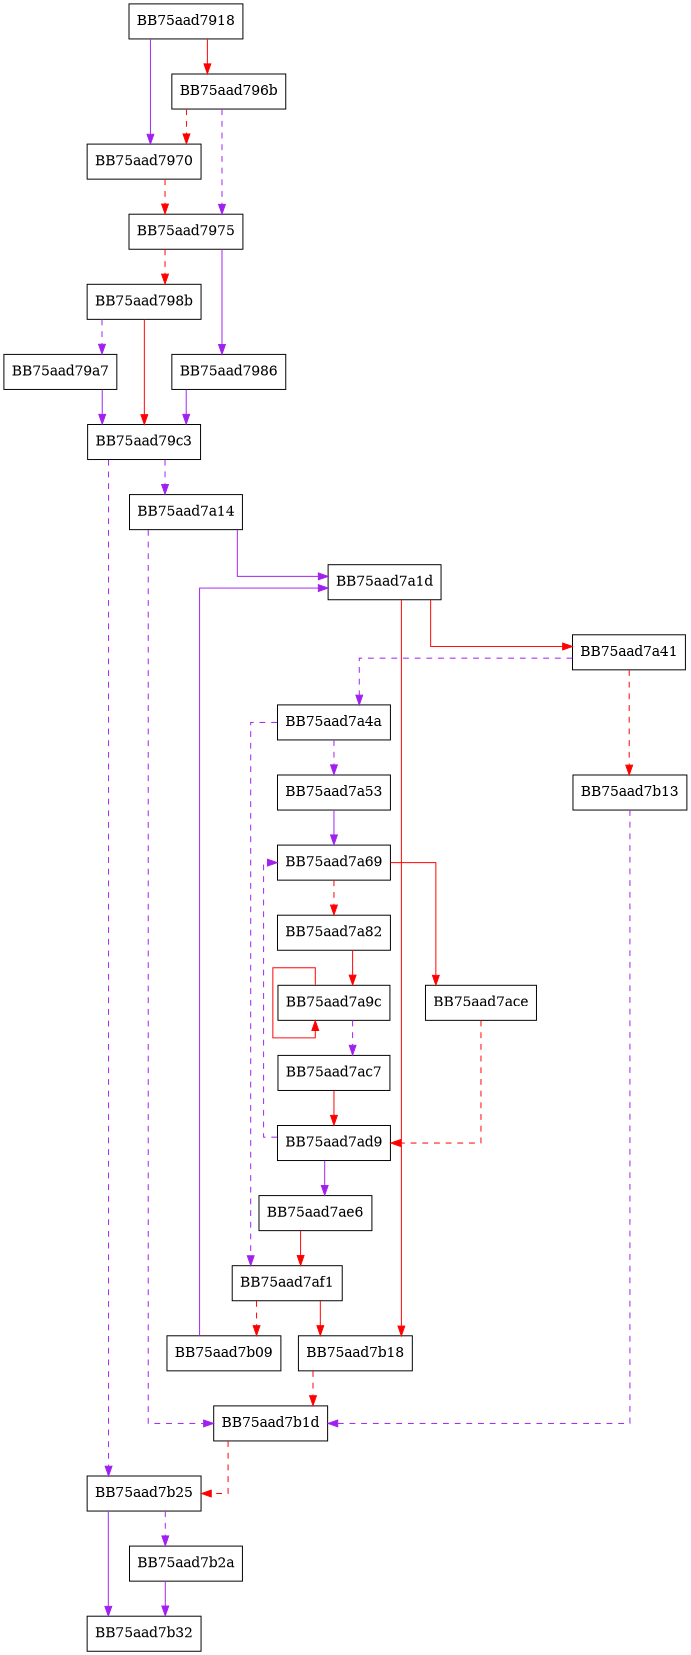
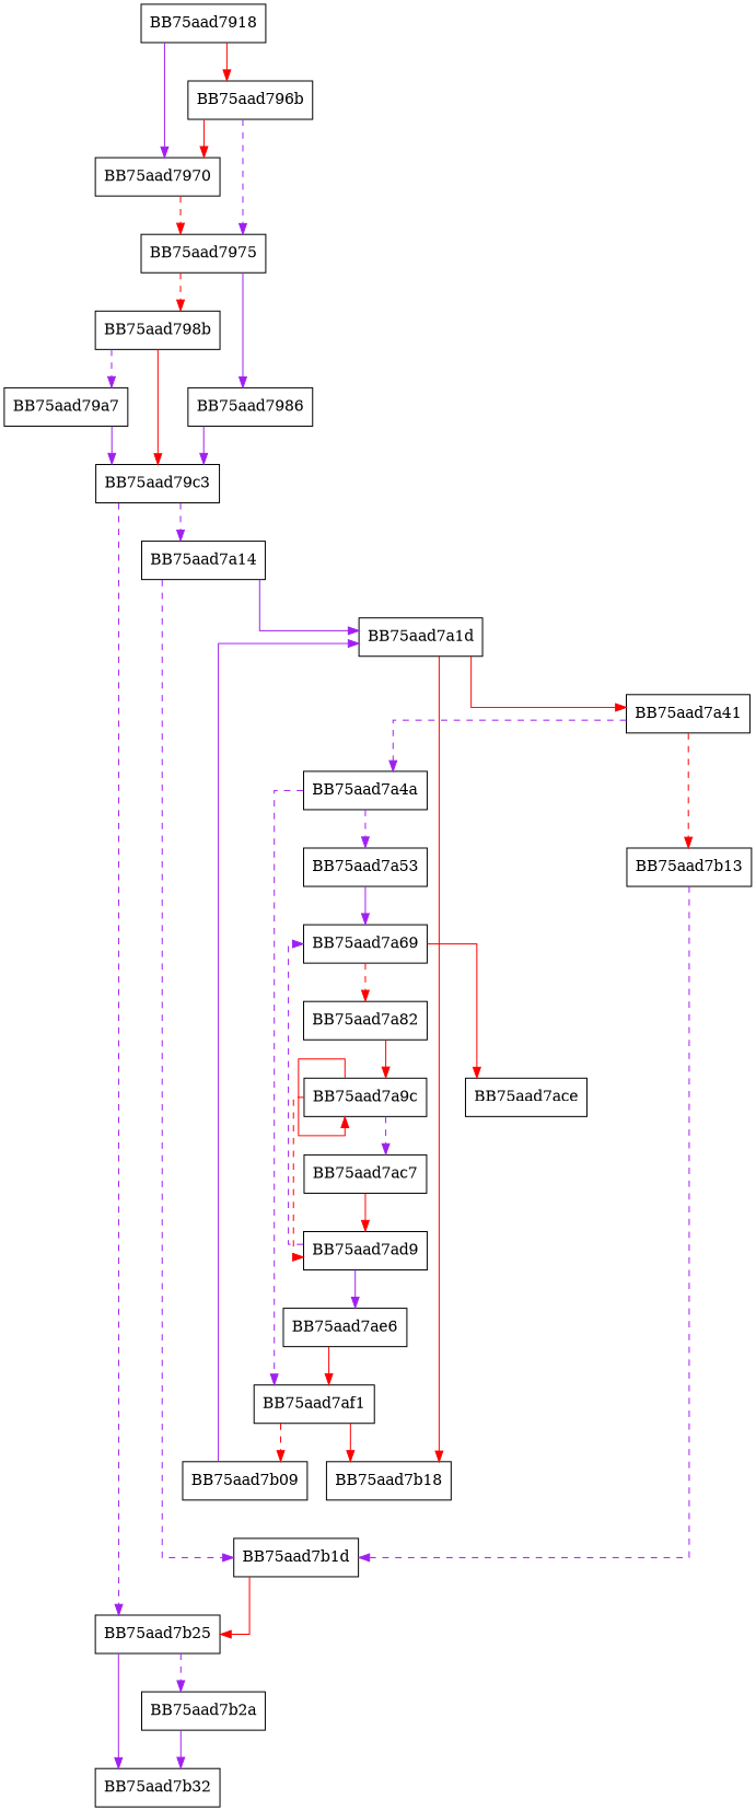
  digraph {
    splines=ortho
    node [shape=box]
    edge [color=purple style=solid]
    BB75aad7918
    BB75aad7970
    BB75aad796b
    BB75aad7975
    BB75aad798b
    BB75aad7986
    BB75aad79c3
    BB75aad79a7
    BB75aad7b25
    BB75aad7a14
    BB75aad7b32
    BB75aad7b2a
    BB75aad7b1d
    BB75aad7a1d
    BB75aad7b18
    BB75aad7a41
    BB75aad7b13
    BB75aad7a4a
    BB75aad7af1
    BB75aad7a53
    BB75aad7b09
    BB75aad7a69
    BB75aad7ace
    BB75aad7a82
    BB75aad7ad9
    BB75aad7a9c
    BB75aad7ae6
    BB75aad7ac7
    BB75aad7918 -> BB75aad7970
    BB75aad7918 -> BB75aad796b [color=red]
    BB75aad7970 -> BB75aad7975 [color=red style=dashed]
-   BB75aad796b -> BB75aad7970 [color=red style=dashed]
+   BB75aad796b -> BB75aad7970 [color=red]
    BB75aad796b -> BB75aad7975 [style=dashed]
    BB75aad7975 -> BB75aad798b [color=red style=dashed]
    BB75aad7975 -> BB75aad7986
    BB75aad798b -> BB75aad79c3 [color=red]
    BB75aad798b -> BB75aad79a7 [style=dashed]
    BB75aad7986 -> BB75aad79c3
    BB75aad79c3 -> BB75aad7b25 [style=dashed]
    BB75aad79c3 -> BB75aad7a14 [style=dashed]
    BB75aad79a7 -> BB75aad79c3
    BB75aad7b25 -> BB75aad7b32
    BB75aad7b25 -> BB75aad7b2a [style=dashed]
    BB75aad7a14 -> BB75aad7b1d [style=dashed]
    BB75aad7a14 -> BB75aad7a1d
    BB75aad7b2a -> BB75aad7b32
-   BB75aad7b1d -> BB75aad7b25 [color=red style=dashed]
+   BB75aad7b1d -> BB75aad7b25 [color=red]
    BB75aad7a1d -> BB75aad7b18 [color=red]
    BB75aad7a1d -> BB75aad7a41 [color=red]
-   BB75aad7b18 -> BB75aad7b1d [color=red style=dashed]
    BB75aad7a41 -> BB75aad7b13 [color=red style=dashed]
    BB75aad7a41 -> BB75aad7a4a [style=dashed]
    BB75aad7b13 -> BB75aad7b1d [style=dashed]
    BB75aad7a4a -> BB75aad7af1 [style=dashed]
    BB75aad7a4a -> BB75aad7a53 [style=dashed]
    BB75aad7af1 -> BB75aad7b18 [color=red]
    BB75aad7af1 -> BB75aad7b09 [color=red style=dashed]
    BB75aad7a53 -> BB75aad7a69
    BB75aad7b09 -> BB75aad7a1d
    BB75aad7a69 -> BB75aad7ace [color=red]
    BB75aad7a69 -> BB75aad7a82 [color=red style=dashed]
-   BB75aad7ace -> BB75aad7ad9 [color=red style=dashed]
+   BB75aad7a9c -> BB75aad7ad9 [color=red style=dashed]
    BB75aad7a82 -> BB75aad7a9c [color=red]
    BB75aad7ad9 -> BB75aad7a69 [style=dashed]
    BB75aad7ad9 -> BB75aad7ae6
    BB75aad7a9c -> BB75aad7a9c [color=red]
    BB75aad7a9c -> BB75aad7ac7 [style=dashed]
    BB75aad7ae6 -> BB75aad7af1 [color=red]
    BB75aad7ac7 -> BB75aad7ad9 [color=red]
  }
